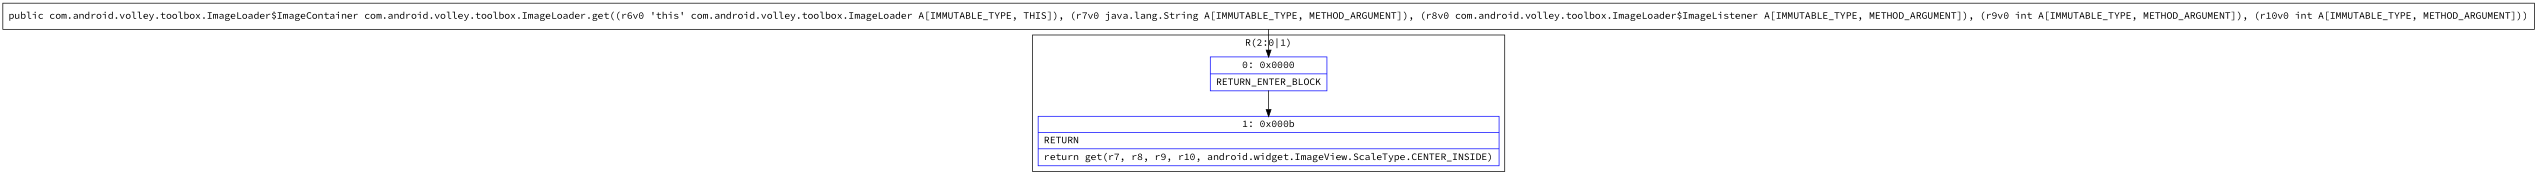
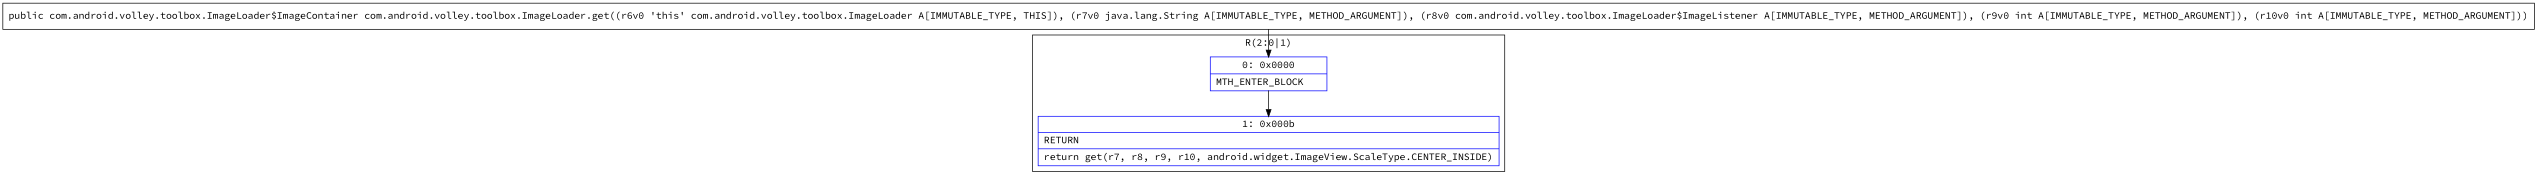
  digraph {
    fontname="Source Code Pro"
    node [color=blue shape=record fontname="Source Code Pro"]
    edge [fontname="Source Code Pro"]
-   n1 [label="{0\:\ 0x0000|RETURN_ENTER_BLOCK\l}"]
+   n1 [label="{0\:\ 0x0000|MTH_ENTER_BLOCK\l}"]
    n2 [label="{1\:\ 0x000b|RETURN\l|return get(r7, r8, r9, r10, android.widget.ImageView.ScaleType.CENTER_INSIDE)\l}"]
    n3 [label="{public com.android.volley.toolbox.ImageLoader$ImageContainer com.android.volley.toolbox.ImageLoader.get((r6v0 'this' com.android.volley.toolbox.ImageLoader A[IMMUTABLE_TYPE, THIS]), (r7v0 java.lang.String A[IMMUTABLE_TYPE, METHOD_ARGUMENT]), (r8v0 com.android.volley.toolbox.ImageLoader$ImageListener A[IMMUTABLE_TYPE, METHOD_ARGUMENT]), (r9v0 int A[IMMUTABLE_TYPE, METHOD_ARGUMENT]), (r10v0 int A[IMMUTABLE_TYPE, METHOD_ARGUMENT])) }" color=""]
    subgraph cluster_1 {
      label="R(2:0|1)"
      n1
      n2
    }
    n1 -> n2
    n3 -> n1
  }
